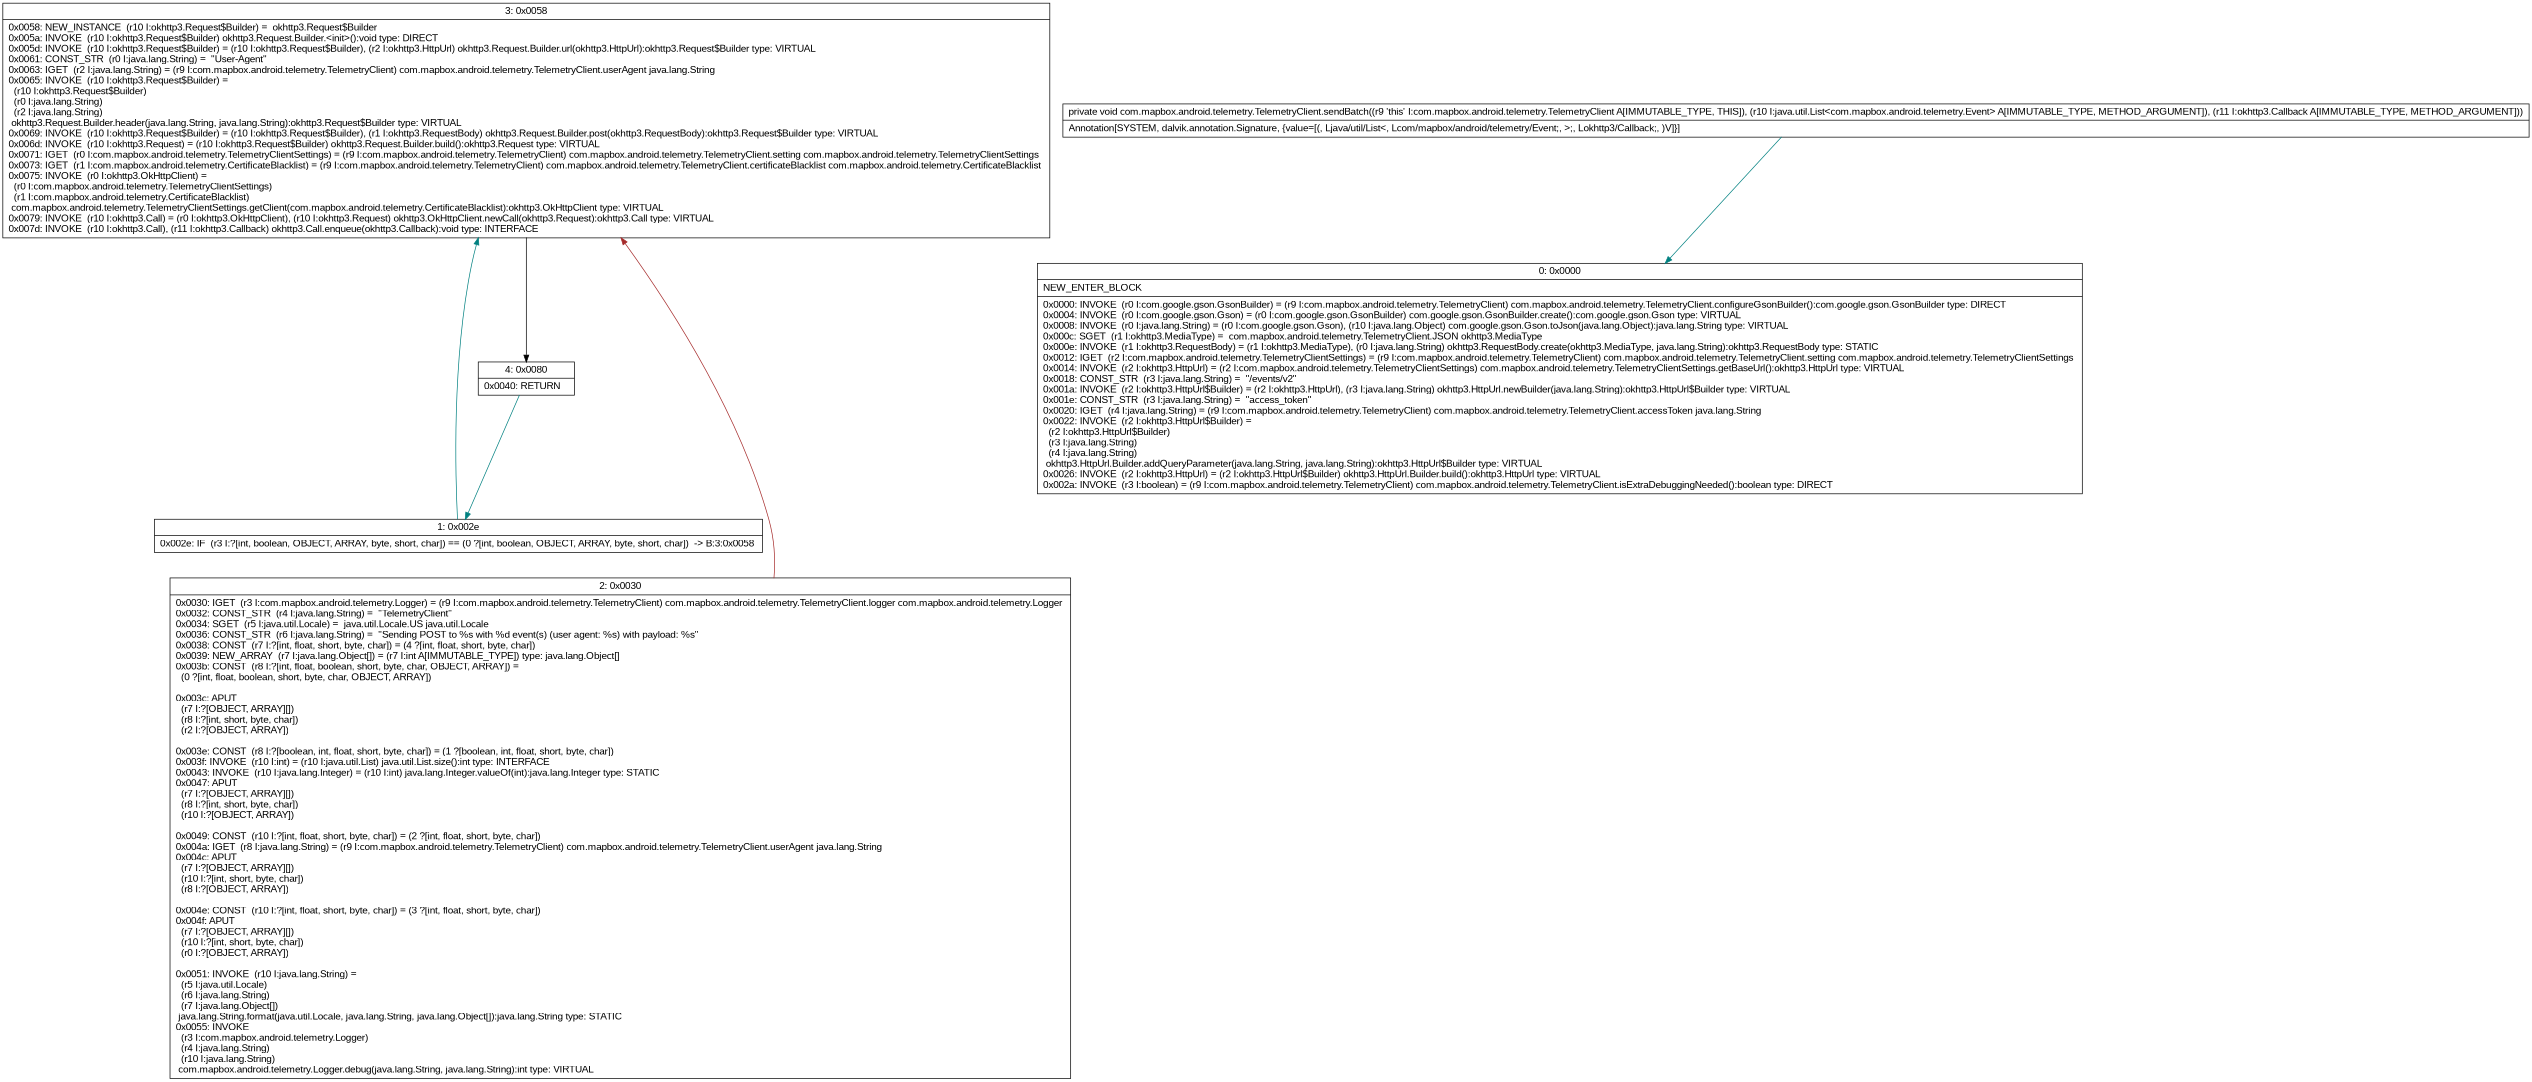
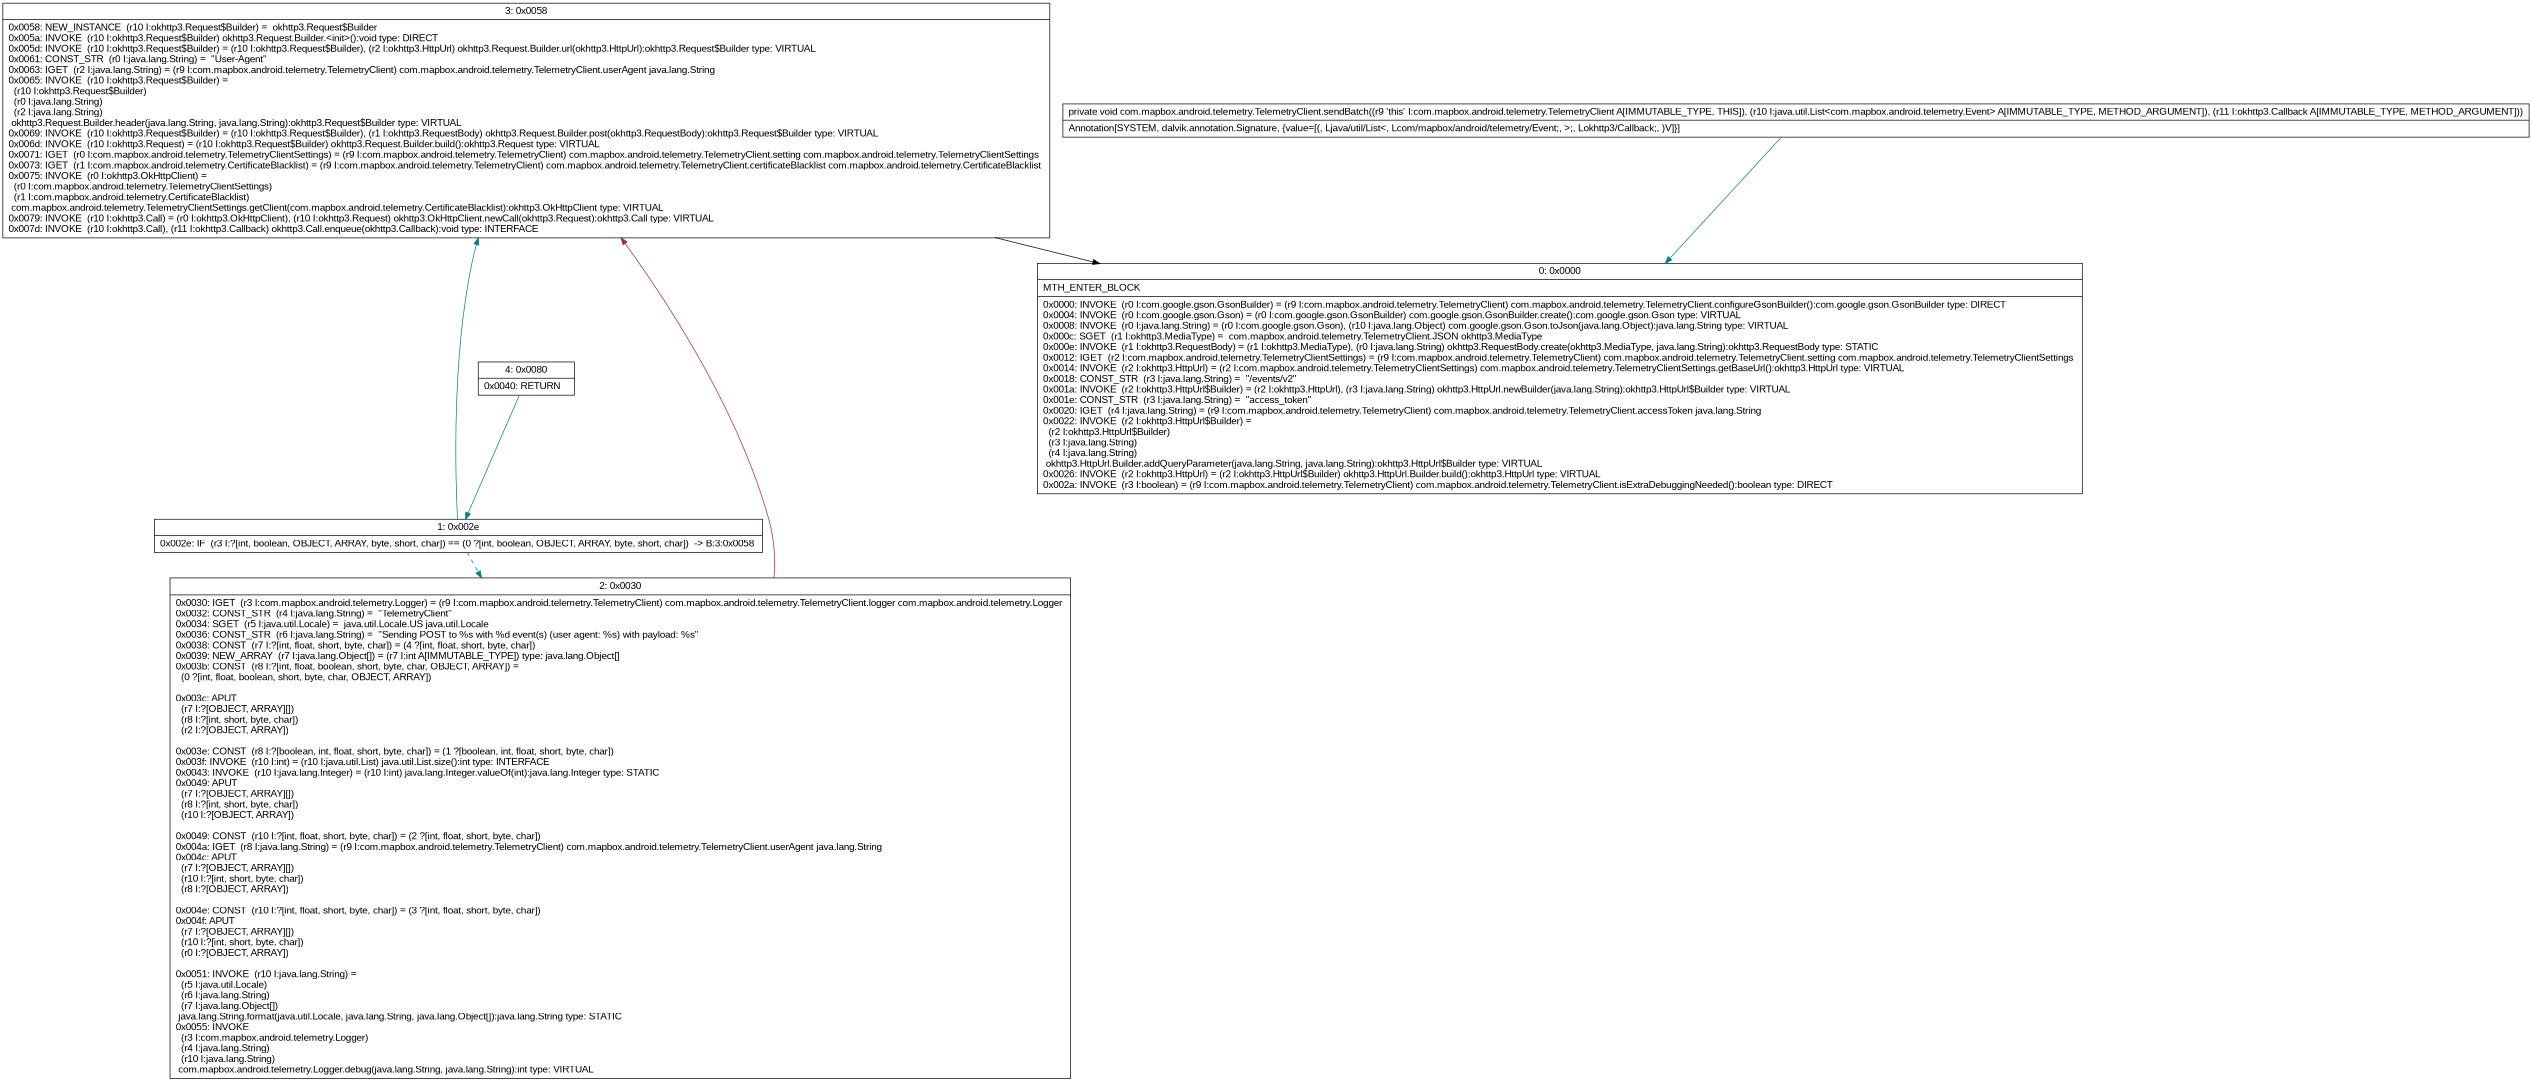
  digraph {
    fontname="Liberation Sans"
    node [fontname="Liberation Sans" shape=record]
    edge [color=teal fontname="Liberation Sans"]
-   n1 [label="{0\:\ 0x0000|NEW_ENTER_BLOCK\l|0x0000: INVOKE  (r0 I:com.google.gson.GsonBuilder) = (r9 I:com.mapbox.android.telemetry.TelemetryClient) com.mapbox.android.telemetry.TelemetryClient.configureGsonBuilder():com.google.gson.GsonBuilder type: DIRECT \l0x0004: INVOKE  (r0 I:com.google.gson.Gson) = (r0 I:com.google.gson.GsonBuilder) com.google.gson.GsonBuilder.create():com.google.gson.Gson type: VIRTUAL \l0x0008: INVOKE  (r0 I:java.lang.String) = (r0 I:com.google.gson.Gson), (r10 I:java.lang.Object) com.google.gson.Gson.toJson(java.lang.Object):java.lang.String type: VIRTUAL \l0x000c: SGET  (r1 I:okhttp3.MediaType) =  com.mapbox.android.telemetry.TelemetryClient.JSON okhttp3.MediaType \l0x000e: INVOKE  (r1 I:okhttp3.RequestBody) = (r1 I:okhttp3.MediaType), (r0 I:java.lang.String) okhttp3.RequestBody.create(okhttp3.MediaType, java.lang.String):okhttp3.RequestBody type: STATIC \l0x0012: IGET  (r2 I:com.mapbox.android.telemetry.TelemetryClientSettings) = (r9 I:com.mapbox.android.telemetry.TelemetryClient) com.mapbox.android.telemetry.TelemetryClient.setting com.mapbox.android.telemetry.TelemetryClientSettings \l0x0014: INVOKE  (r2 I:okhttp3.HttpUrl) = (r2 I:com.mapbox.android.telemetry.TelemetryClientSettings) com.mapbox.android.telemetry.TelemetryClientSettings.getBaseUrl():okhttp3.HttpUrl type: VIRTUAL \l0x0018: CONST_STR  (r3 I:java.lang.String) =  \"\/events\/v2\" \l0x001a: INVOKE  (r2 I:okhttp3.HttpUrl$Builder) = (r2 I:okhttp3.HttpUrl), (r3 I:java.lang.String) okhttp3.HttpUrl.newBuilder(java.lang.String):okhttp3.HttpUrl$Builder type: VIRTUAL \l0x001e: CONST_STR  (r3 I:java.lang.String) =  \"access_token\" \l0x0020: IGET  (r4 I:java.lang.String) = (r9 I:com.mapbox.android.telemetry.TelemetryClient) com.mapbox.android.telemetry.TelemetryClient.accessToken java.lang.String \l0x0022: INVOKE  (r2 I:okhttp3.HttpUrl$Builder) = \l  (r2 I:okhttp3.HttpUrl$Builder)\l  (r3 I:java.lang.String)\l  (r4 I:java.lang.String)\l okhttp3.HttpUrl.Builder.addQueryParameter(java.lang.String, java.lang.String):okhttp3.HttpUrl$Builder type: VIRTUAL \l0x0026: INVOKE  (r2 I:okhttp3.HttpUrl) = (r2 I:okhttp3.HttpUrl$Builder) okhttp3.HttpUrl.Builder.build():okhttp3.HttpUrl type: VIRTUAL \l0x002a: INVOKE  (r3 I:boolean) = (r9 I:com.mapbox.android.telemetry.TelemetryClient) com.mapbox.android.telemetry.TelemetryClient.isExtraDebuggingNeeded():boolean type: DIRECT \l}"]
+   n1 [label="{0\:\ 0x0000|MTH_ENTER_BLOCK\l|0x0000: INVOKE  (r0 I:com.google.gson.GsonBuilder) = (r9 I:com.mapbox.android.telemetry.TelemetryClient) com.mapbox.android.telemetry.TelemetryClient.configureGsonBuilder():com.google.gson.GsonBuilder type: DIRECT \l0x0004: INVOKE  (r0 I:com.google.gson.Gson) = (r0 I:com.google.gson.GsonBuilder) com.google.gson.GsonBuilder.create():com.google.gson.Gson type: VIRTUAL \l0x0008: INVOKE  (r0 I:java.lang.String) = (r0 I:com.google.gson.Gson), (r10 I:java.lang.Object) com.google.gson.Gson.toJson(java.lang.Object):java.lang.String type: VIRTUAL \l0x000c: SGET  (r1 I:okhttp3.MediaType) =  com.mapbox.android.telemetry.TelemetryClient.JSON okhttp3.MediaType \l0x000e: INVOKE  (r1 I:okhttp3.RequestBody) = (r1 I:okhttp3.MediaType), (r0 I:java.lang.String) okhttp3.RequestBody.create(okhttp3.MediaType, java.lang.String):okhttp3.RequestBody type: STATIC \l0x0012: IGET  (r2 I:com.mapbox.android.telemetry.TelemetryClientSettings) = (r9 I:com.mapbox.android.telemetry.TelemetryClient) com.mapbox.android.telemetry.TelemetryClient.setting com.mapbox.android.telemetry.TelemetryClientSettings \l0x0014: INVOKE  (r2 I:okhttp3.HttpUrl) = (r2 I:com.mapbox.android.telemetry.TelemetryClientSettings) com.mapbox.android.telemetry.TelemetryClientSettings.getBaseUrl():okhttp3.HttpUrl type: VIRTUAL \l0x0018: CONST_STR  (r3 I:java.lang.String) =  \"\/events\/v2\" \l0x001a: INVOKE  (r2 I:okhttp3.HttpUrl$Builder) = (r2 I:okhttp3.HttpUrl), (r3 I:java.lang.String) okhttp3.HttpUrl.newBuilder(java.lang.String):okhttp3.HttpUrl$Builder type: VIRTUAL \l0x001e: CONST_STR  (r3 I:java.lang.String) =  \"access_token\" \l0x0020: IGET  (r4 I:java.lang.String) = (r9 I:com.mapbox.android.telemetry.TelemetryClient) com.mapbox.android.telemetry.TelemetryClient.accessToken java.lang.String \l0x0022: INVOKE  (r2 I:okhttp3.HttpUrl$Builder) = \l  (r2 I:okhttp3.HttpUrl$Builder)\l  (r3 I:java.lang.String)\l  (r4 I:java.lang.String)\l okhttp3.HttpUrl.Builder.addQueryParameter(java.lang.String, java.lang.String):okhttp3.HttpUrl$Builder type: VIRTUAL \l0x0026: INVOKE  (r2 I:okhttp3.HttpUrl) = (r2 I:okhttp3.HttpUrl$Builder) okhttp3.HttpUrl.Builder.build():okhttp3.HttpUrl type: VIRTUAL \l0x002a: INVOKE  (r3 I:boolean) = (r9 I:com.mapbox.android.telemetry.TelemetryClient) com.mapbox.android.telemetry.TelemetryClient.isExtraDebuggingNeeded():boolean type: DIRECT \l}"]
    n2 [label="{1\:\ 0x002e|0x002e: IF  (r3 I:?[int, boolean, OBJECT, ARRAY, byte, short, char]) == (0 ?[int, boolean, OBJECT, ARRAY, byte, short, char])  \-\> B:3:0x0058 \l}"]
-   n3 [label="{2\:\ 0x0030|0x0030: IGET  (r3 I:com.mapbox.android.telemetry.Logger) = (r9 I:com.mapbox.android.telemetry.TelemetryClient) com.mapbox.android.telemetry.TelemetryClient.logger com.mapbox.android.telemetry.Logger \l0x0032: CONST_STR  (r4 I:java.lang.String) =  \"TelemetryClient\" \l0x0034: SGET  (r5 I:java.util.Locale) =  java.util.Locale.US java.util.Locale \l0x0036: CONST_STR  (r6 I:java.lang.String) =  \"Sending POST to %s with %d event(s) (user agent: %s) with payload: %s\" \l0x0038: CONST  (r7 I:?[int, float, short, byte, char]) = (4 ?[int, float, short, byte, char]) \l0x0039: NEW_ARRAY  (r7 I:java.lang.Object[]) = (r7 I:int A[IMMUTABLE_TYPE]) type: java.lang.Object[] \l0x003b: CONST  (r8 I:?[int, float, boolean, short, byte, char, OBJECT, ARRAY]) = \l  (0 ?[int, float, boolean, short, byte, char, OBJECT, ARRAY])\l \l0x003c: APUT  \l  (r7 I:?[OBJECT, ARRAY][])\l  (r8 I:?[int, short, byte, char])\l  (r2 I:?[OBJECT, ARRAY])\l \l0x003e: CONST  (r8 I:?[boolean, int, float, short, byte, char]) = (1 ?[boolean, int, float, short, byte, char]) \l0x003f: INVOKE  (r10 I:int) = (r10 I:java.util.List) java.util.List.size():int type: INTERFACE \l0x0043: INVOKE  (r10 I:java.lang.Integer) = (r10 I:int) java.lang.Integer.valueOf(int):java.lang.Integer type: STATIC \l0x0047: APUT  \l  (r7 I:?[OBJECT, ARRAY][])\l  (r8 I:?[int, short, byte, char])\l  (r10 I:?[OBJECT, ARRAY])\l \l0x0049: CONST  (r10 I:?[int, float, short, byte, char]) = (2 ?[int, float, short, byte, char]) \l0x004a: IGET  (r8 I:java.lang.String) = (r9 I:com.mapbox.android.telemetry.TelemetryClient) com.mapbox.android.telemetry.TelemetryClient.userAgent java.lang.String \l0x004c: APUT  \l  (r7 I:?[OBJECT, ARRAY][])\l  (r10 I:?[int, short, byte, char])\l  (r8 I:?[OBJECT, ARRAY])\l \l0x004e: CONST  (r10 I:?[int, float, short, byte, char]) = (3 ?[int, float, short, byte, char]) \l0x004f: APUT  \l  (r7 I:?[OBJECT, ARRAY][])\l  (r10 I:?[int, short, byte, char])\l  (r0 I:?[OBJECT, ARRAY])\l \l0x0051: INVOKE  (r10 I:java.lang.String) = \l  (r5 I:java.util.Locale)\l  (r6 I:java.lang.String)\l  (r7 I:java.lang.Object[])\l java.lang.String.format(java.util.Locale, java.lang.String, java.lang.Object[]):java.lang.String type: STATIC \l0x0055: INVOKE  \l  (r3 I:com.mapbox.android.telemetry.Logger)\l  (r4 I:java.lang.String)\l  (r10 I:java.lang.String)\l com.mapbox.android.telemetry.Logger.debug(java.lang.String, java.lang.String):int type: VIRTUAL \l}"]
+   n3 [label="{2\:\ 0x0030|0x0030: IGET  (r3 I:com.mapbox.android.telemetry.Logger) = (r9 I:com.mapbox.android.telemetry.TelemetryClient) com.mapbox.android.telemetry.TelemetryClient.logger com.mapbox.android.telemetry.Logger \l0x0032: CONST_STR  (r4 I:java.lang.String) =  \"TelemetryClient\" \l0x0034: SGET  (r5 I:java.util.Locale) =  java.util.Locale.US java.util.Locale \l0x0036: CONST_STR  (r6 I:java.lang.String) =  \"Sending POST to %s with %d event(s) (user agent: %s) with payload: %s\" \l0x0038: CONST  (r7 I:?[int, float, short, byte, char]) = (4 ?[int, float, short, byte, char]) \l0x0039: NEW_ARRAY  (r7 I:java.lang.Object[]) = (r7 I:int A[IMMUTABLE_TYPE]) type: java.lang.Object[] \l0x003b: CONST  (r8 I:?[int, float, boolean, short, byte, char, OBJECT, ARRAY]) = \l  (0 ?[int, float, boolean, short, byte, char, OBJECT, ARRAY])\l \l0x003c: APUT  \l  (r7 I:?[OBJECT, ARRAY][])\l  (r8 I:?[int, short, byte, char])\l  (r2 I:?[OBJECT, ARRAY])\l \l0x003e: CONST  (r8 I:?[boolean, int, float, short, byte, char]) = (1 ?[boolean, int, float, short, byte, char]) \l0x003f: INVOKE  (r10 I:int) = (r10 I:java.util.List) java.util.List.size():int type: INTERFACE \l0x0043: INVOKE  (r10 I:java.lang.Integer) = (r10 I:int) java.lang.Integer.valueOf(int):java.lang.Integer type: STATIC \l0x0049: APUT  \l  (r7 I:?[OBJECT, ARRAY][])\l  (r8 I:?[int, short, byte, char])\l  (r10 I:?[OBJECT, ARRAY])\l \l0x0049: CONST  (r10 I:?[int, float, short, byte, char]) = (2 ?[int, float, short, byte, char]) \l0x004a: IGET  (r8 I:java.lang.String) = (r9 I:com.mapbox.android.telemetry.TelemetryClient) com.mapbox.android.telemetry.TelemetryClient.userAgent java.lang.String \l0x004c: APUT  \l  (r7 I:?[OBJECT, ARRAY][])\l  (r10 I:?[int, short, byte, char])\l  (r8 I:?[OBJECT, ARRAY])\l \l0x004e: CONST  (r10 I:?[int, float, short, byte, char]) = (3 ?[int, float, short, byte, char]) \l0x004f: APUT  \l  (r7 I:?[OBJECT, ARRAY][])\l  (r10 I:?[int, short, byte, char])\l  (r0 I:?[OBJECT, ARRAY])\l \l0x0051: INVOKE  (r10 I:java.lang.String) = \l  (r5 I:java.util.Locale)\l  (r6 I:java.lang.String)\l  (r7 I:java.lang.Object[])\l java.lang.String.format(java.util.Locale, java.lang.String, java.lang.Object[]):java.lang.String type: STATIC \l0x0055: INVOKE  \l  (r3 I:com.mapbox.android.telemetry.Logger)\l  (r4 I:java.lang.String)\l  (r10 I:java.lang.String)\l com.mapbox.android.telemetry.Logger.debug(java.lang.String, java.lang.String):int type: VIRTUAL \l}"]
    n4 [label="{3\:\ 0x0058|0x0058: NEW_INSTANCE  (r10 I:okhttp3.Request$Builder) =  okhttp3.Request$Builder \l0x005a: INVOKE  (r10 I:okhttp3.Request$Builder) okhttp3.Request.Builder.\<init\>():void type: DIRECT \l0x005d: INVOKE  (r10 I:okhttp3.Request$Builder) = (r10 I:okhttp3.Request$Builder), (r2 I:okhttp3.HttpUrl) okhttp3.Request.Builder.url(okhttp3.HttpUrl):okhttp3.Request$Builder type: VIRTUAL \l0x0061: CONST_STR  (r0 I:java.lang.String) =  \"User\-Agent\" \l0x0063: IGET  (r2 I:java.lang.String) = (r9 I:com.mapbox.android.telemetry.TelemetryClient) com.mapbox.android.telemetry.TelemetryClient.userAgent java.lang.String \l0x0065: INVOKE  (r10 I:okhttp3.Request$Builder) = \l  (r10 I:okhttp3.Request$Builder)\l  (r0 I:java.lang.String)\l  (r2 I:java.lang.String)\l okhttp3.Request.Builder.header(java.lang.String, java.lang.String):okhttp3.Request$Builder type: VIRTUAL \l0x0069: INVOKE  (r10 I:okhttp3.Request$Builder) = (r10 I:okhttp3.Request$Builder), (r1 I:okhttp3.RequestBody) okhttp3.Request.Builder.post(okhttp3.RequestBody):okhttp3.Request$Builder type: VIRTUAL \l0x006d: INVOKE  (r10 I:okhttp3.Request) = (r10 I:okhttp3.Request$Builder) okhttp3.Request.Builder.build():okhttp3.Request type: VIRTUAL \l0x0071: IGET  (r0 I:com.mapbox.android.telemetry.TelemetryClientSettings) = (r9 I:com.mapbox.android.telemetry.TelemetryClient) com.mapbox.android.telemetry.TelemetryClient.setting com.mapbox.android.telemetry.TelemetryClientSettings \l0x0073: IGET  (r1 I:com.mapbox.android.telemetry.CertificateBlacklist) = (r9 I:com.mapbox.android.telemetry.TelemetryClient) com.mapbox.android.telemetry.TelemetryClient.certificateBlacklist com.mapbox.android.telemetry.CertificateBlacklist \l0x0075: INVOKE  (r0 I:okhttp3.OkHttpClient) = \l  (r0 I:com.mapbox.android.telemetry.TelemetryClientSettings)\l  (r1 I:com.mapbox.android.telemetry.CertificateBlacklist)\l com.mapbox.android.telemetry.TelemetryClientSettings.getClient(com.mapbox.android.telemetry.CertificateBlacklist):okhttp3.OkHttpClient type: VIRTUAL \l0x0079: INVOKE  (r10 I:okhttp3.Call) = (r0 I:okhttp3.OkHttpClient), (r10 I:okhttp3.Request) okhttp3.OkHttpClient.newCall(okhttp3.Request):okhttp3.Call type: VIRTUAL \l0x007d: INVOKE  (r10 I:okhttp3.Call), (r11 I:okhttp3.Callback) okhttp3.Call.enqueue(okhttp3.Callback):void type: INTERFACE \l}"]
    n5 [label="{4\:\ 0x0080|0x0040: RETURN   \l}"]
    n6 [label="{private void com.mapbox.android.telemetry.TelemetryClient.sendBatch((r9 'this' I:com.mapbox.android.telemetry.TelemetryClient A[IMMUTABLE_TYPE, THIS]), (r10 I:java.util.List\<com.mapbox.android.telemetry.Event\> A[IMMUTABLE_TYPE, METHOD_ARGUMENT]), (r11 I:okhttp3.Callback A[IMMUTABLE_TYPE, METHOD_ARGUMENT]))  | Annotation[SYSTEM, dalvik.annotation.Signature, \{value=[(, Ljava\/util\/List\<, Lcom\/mapbox\/android\/telemetry\/Event;, \>;, Lokhttp3\/Callback;, )V]\}]\l}"]
+   n2 -> n3 [style=dashed]
    n2 -> n4
    n3 -> n4 [color=brown]
-   n4 -> n5 [color=black]
+   n4 -> n1 [color=black]
    n5 -> n2
    n6 -> n1
  }
